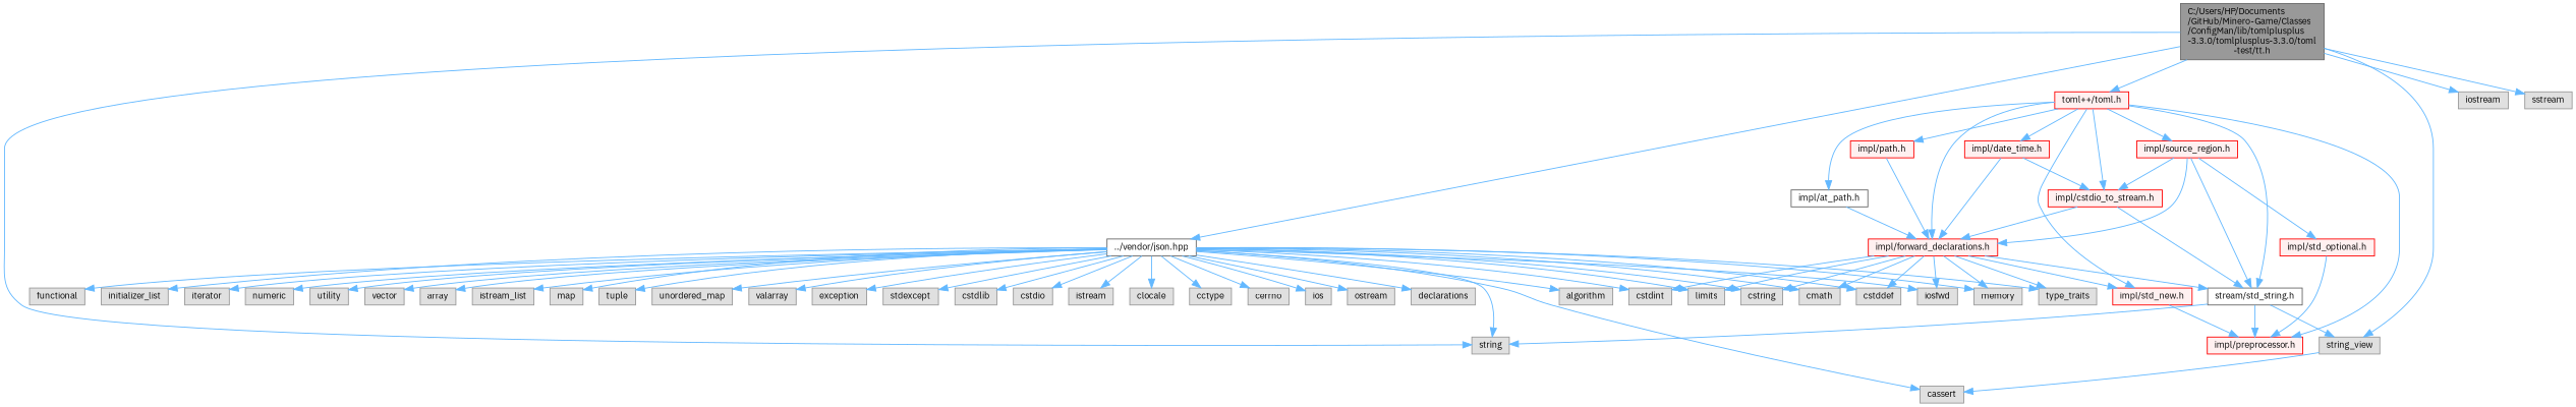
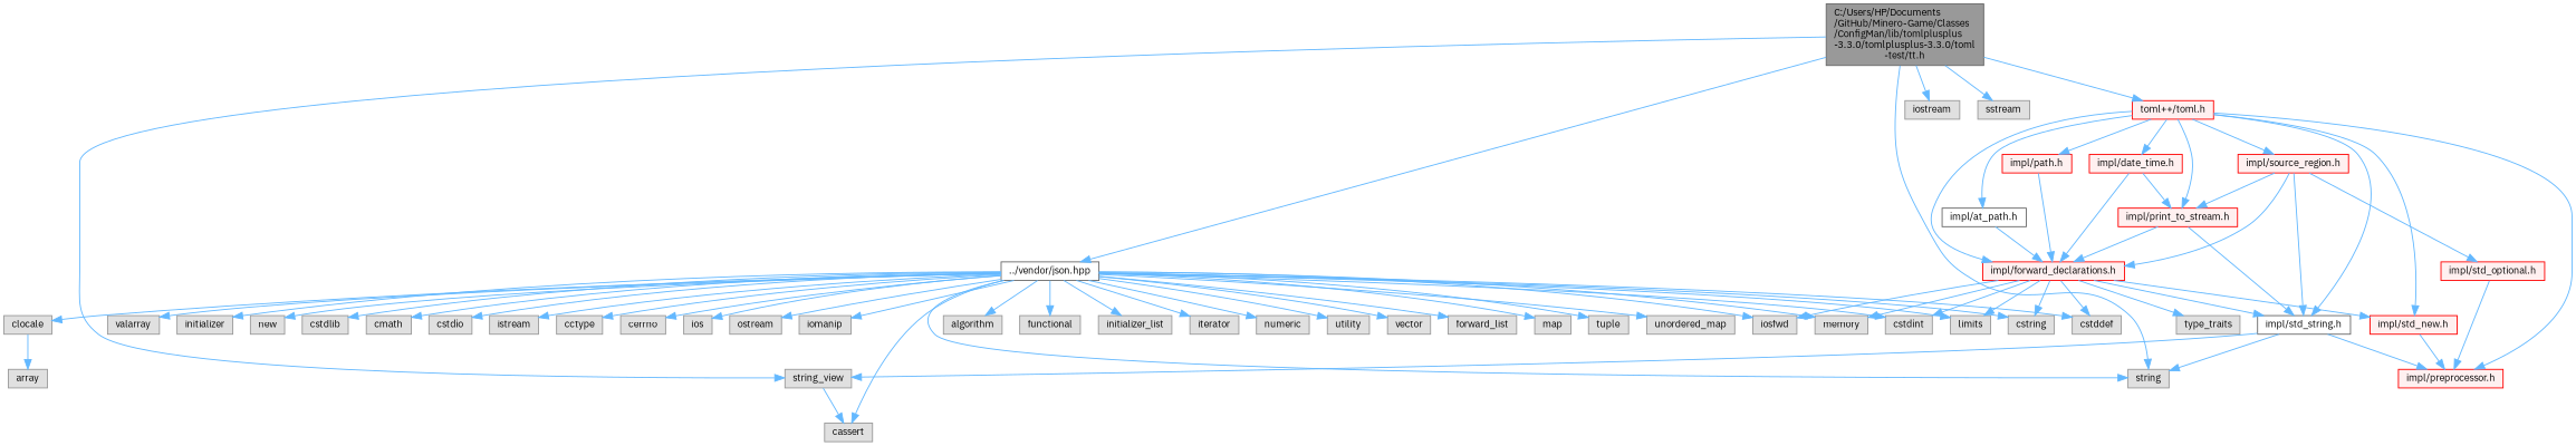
  digraph {
    fontname="IBM Plex Sans"
    node [color=grey60 fillcolor="#E0E0E0" fontname="IBM Plex Sans" fontsize=10 shape=box style=filled]
    edge [color=steelblue1 fontname="IBM Plex Sans" fontsize=10 labelfontname=Helvetica labelfontsize=10 style=solid]
    n1 [color=gray40 fillcolor=grey60 fontcolor=black height=0.2 label="C:/Users/HP/Documents\l/GitHub/Minero-Game/Classes\l/ConfigMan/lib/tomlplusplus\l-3.3.0/tomlplusplus-3.3.0/toml\l-test/tt.h" width=0.4]
    n2 [color=grey40 fillcolor=white height=0.2 label="../vendor/json.hpp" width=0.4]
    n3 [height=0.2 label=string width=0.4]
    n4 [height=0.2 label=string_view width=0.4]
    n5 [height=0.2 label=iostream width=0.4]
    n6 [height=0.2 label=sstream width=0.4]
    n7 [color=red fillcolor="#FFF0F0" height=0.2 label="toml++/toml.h" width=0.4]
    n8 [height=0.2 label=algorithm width=0.4]
    n9 [height=0.2 label=cstddef width=0.4]
    n10 [height=0.2 label=functional width=0.4]
    n11 [height=0.2 label=initializer_list width=0.4]
    n12 [height=0.2 label=iosfwd width=0.4]
    n13 [height=0.2 label=iterator width=0.4]
    n14 [height=0.2 label=memory width=0.4]
    n15 [height=0.2 label=numeric width=0.4]
    n16 [height=0.2 label=utility width=0.4]
    n17 [height=0.2 label=vector width=0.4]
    n18 [height=0.2 label=type_traits width=0.4]
    n19 [height=0.2 label=array width=0.4]
-   n20 [height=0.2 label=istream_list width=0.4]
+   n20 [height=0.2 label=forward_list width=0.4]
    n21 [height=0.2 label=map width=0.4]
    n22 [height=0.2 label=tuple width=0.4]
    n23 [height=0.2 label=unordered_map width=0.4]
    n24 [height=0.2 label=valarray width=0.4]
-   n25 [height=0.2 label=exception width=0.4]
-   n26 [height=0.2 label=stdexcept width=0.4]
+   n25 [height=0.2 label=initializer width=0.4]
+   n26 [height=0.2 label=new width=0.4]
    n27 [height=0.2 label=cstdint width=0.4]
    n28 [height=0.2 label=cstdlib width=0.4]
    n29 [height=0.2 label=cassert width=0.4]
    n30 [height=0.2 label=limits width=0.4]
    n31 [height=0.2 label=cstring width=0.4]
    n32 [height=0.2 label=cmath width=0.4]
    n33 [height=0.2 label=cstdio width=0.4]
    n34 [height=0.2 label=istream width=0.4]
    n35 [height=0.2 label=clocale width=0.4]
    n36 [height=0.2 label=cctype width=0.4]
    n37 [height=0.2 label=cerrno width=0.4]
    n38 [height=0.2 label=ios width=0.4]
    n39 [height=0.2 label=ostream width=0.4]
-   n40 [height=0.2 label=declarations width=0.4]
+   n40 [height=0.2 label=iomanip width=0.4]
    n41 [color=red fillcolor="#FFF0F0" height=0.2 label="impl/preprocessor.h" width=0.4]
    n42 [color=red fillcolor="#FFF0F0" height=0.2 label="impl/std_new.h" width=0.4]
-   n43 [color=grey40 fillcolor=white height=0.2 label="stream/std_string.h" width=0.4]
+   n43 [color=grey40 fillcolor=white height=0.2 label="impl/std_string.h" width=0.4]
    n44 [color=red fillcolor="#FFF0F0" height=0.2 label="impl/forward_declarations.h" width=0.4]
-   n45 [color=red fillcolor="#FFF0F0" height=0.2 label="impl/cstdio_to_stream.h" width=0.4]
+   n45 [color=red fillcolor="#FFF0F0" height=0.2 label="impl/print_to_stream.h" width=0.4]
    n46 [color=red fillcolor="#FFF0F0" height=0.2 label="impl/source_region.h" width=0.4]
    n47 [color=red fillcolor="#FFF0F0" height=0.2 label="impl/date_time.h" width=0.4]
    n48 [color=grey40 fillcolor=white height=0.2 label="impl/at_path.h" width=0.4]
    n49 [color=red fillcolor="#FFF0F0" height=0.2 label="impl/path.h" width=0.4]
    n50 [color=red fillcolor="#FFF0F0" height=0.2 label="impl/std_optional.h" width=0.4]
    n1 -> n2
    n1 -> n3
    n1 -> n4
    n1 -> n5
    n1 -> n6
    n1 -> n7
    n2 -> n3
    n2 -> n8
    n2 -> n9
    n2 -> n10
    n2 -> n11
    n2 -> n12
    n2 -> n13
    n2 -> n14
    n2 -> n15
    n2 -> n16
    n2 -> n17
-   n2 -> n18
-   n2 -> n19
+   n35 -> n19
    n2 -> n20
    n2 -> n21
    n2 -> n22
    n2 -> n23
    n2 -> n24
    n2 -> n25
    n2 -> n26
    n2 -> n27
    n2 -> n28
    n2 -> n29
    n2 -> n30
    n2 -> n31
    n2 -> n32
    n2 -> n33
    n2 -> n34
    n2 -> n35
    n2 -> n36
    n2 -> n37
    n2 -> n38
    n2 -> n39
    n2 -> n40
    n4 -> n29
    n7 -> n41
    n7 -> n42
    n7 -> n43
    n7 -> n44
    n7 -> n45
    n7 -> n46
    n7 -> n47
    n7 -> n48
    n7 -> n49
    n42 -> n41
    n43 -> n3
    n43 -> n4
    n43 -> n41
    n44 -> n9
    n44 -> n12
    n44 -> n14
    n44 -> n18
    n44 -> n27
    n44 -> n30
    n44 -> n31
-   n44 -> n32
    n44 -> n42
    n44 -> n43
    n45 -> n43
    n45 -> n44
    n46 -> n43
    n46 -> n44
    n46 -> n45
    n46 -> n50
    n47 -> n44
    n47 -> n45
    n48 -> n44
    n49 -> n44
    n50 -> n41
  }
